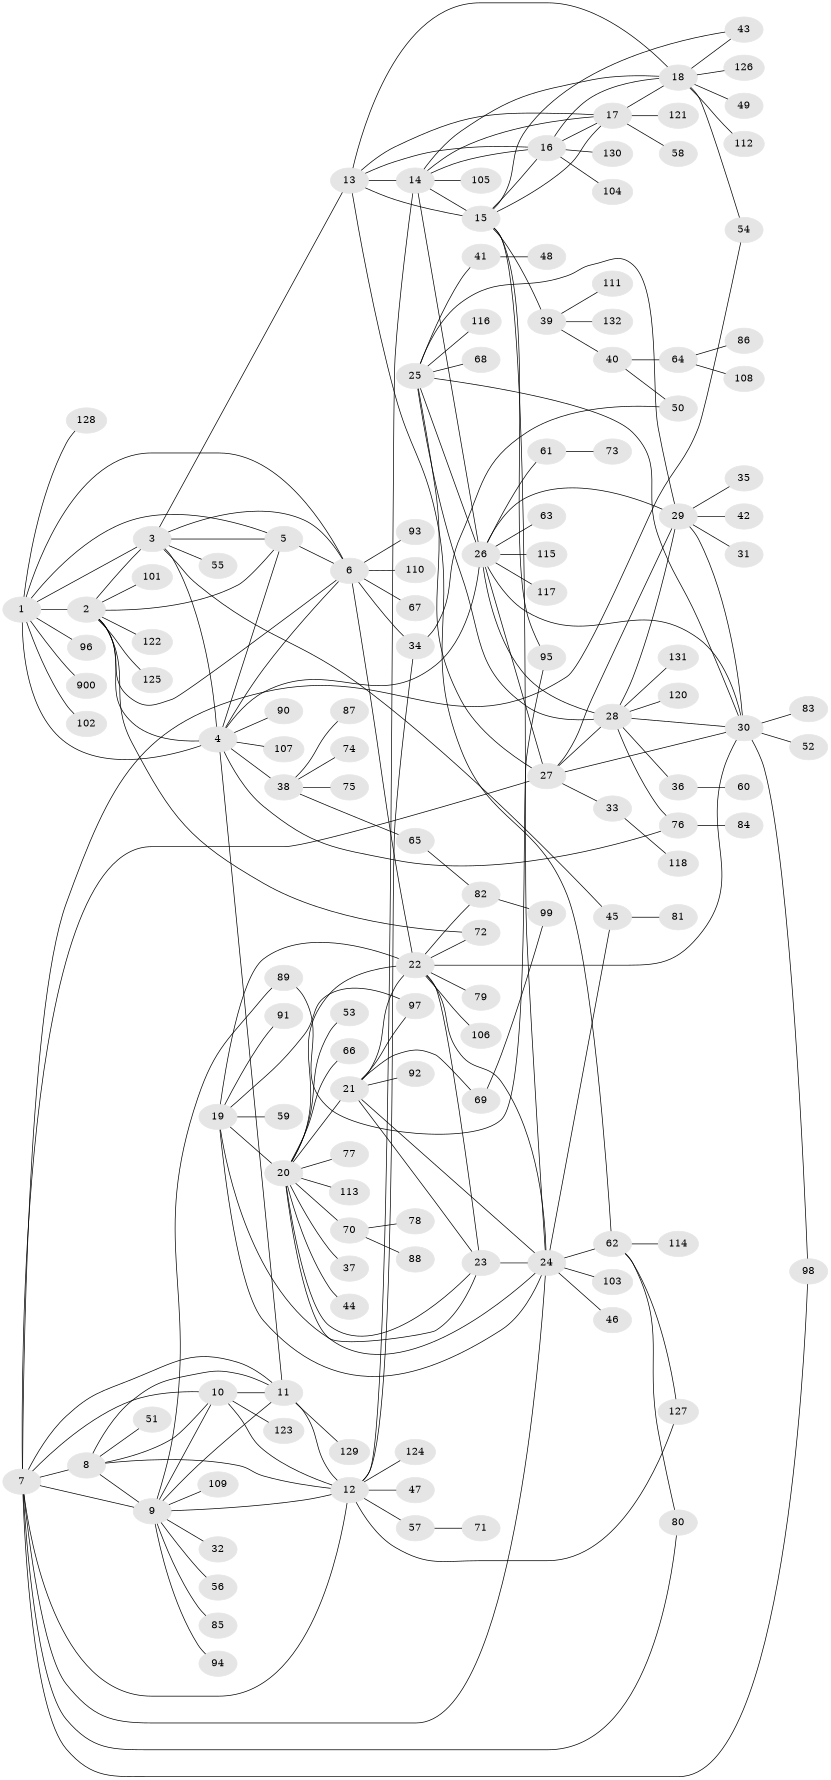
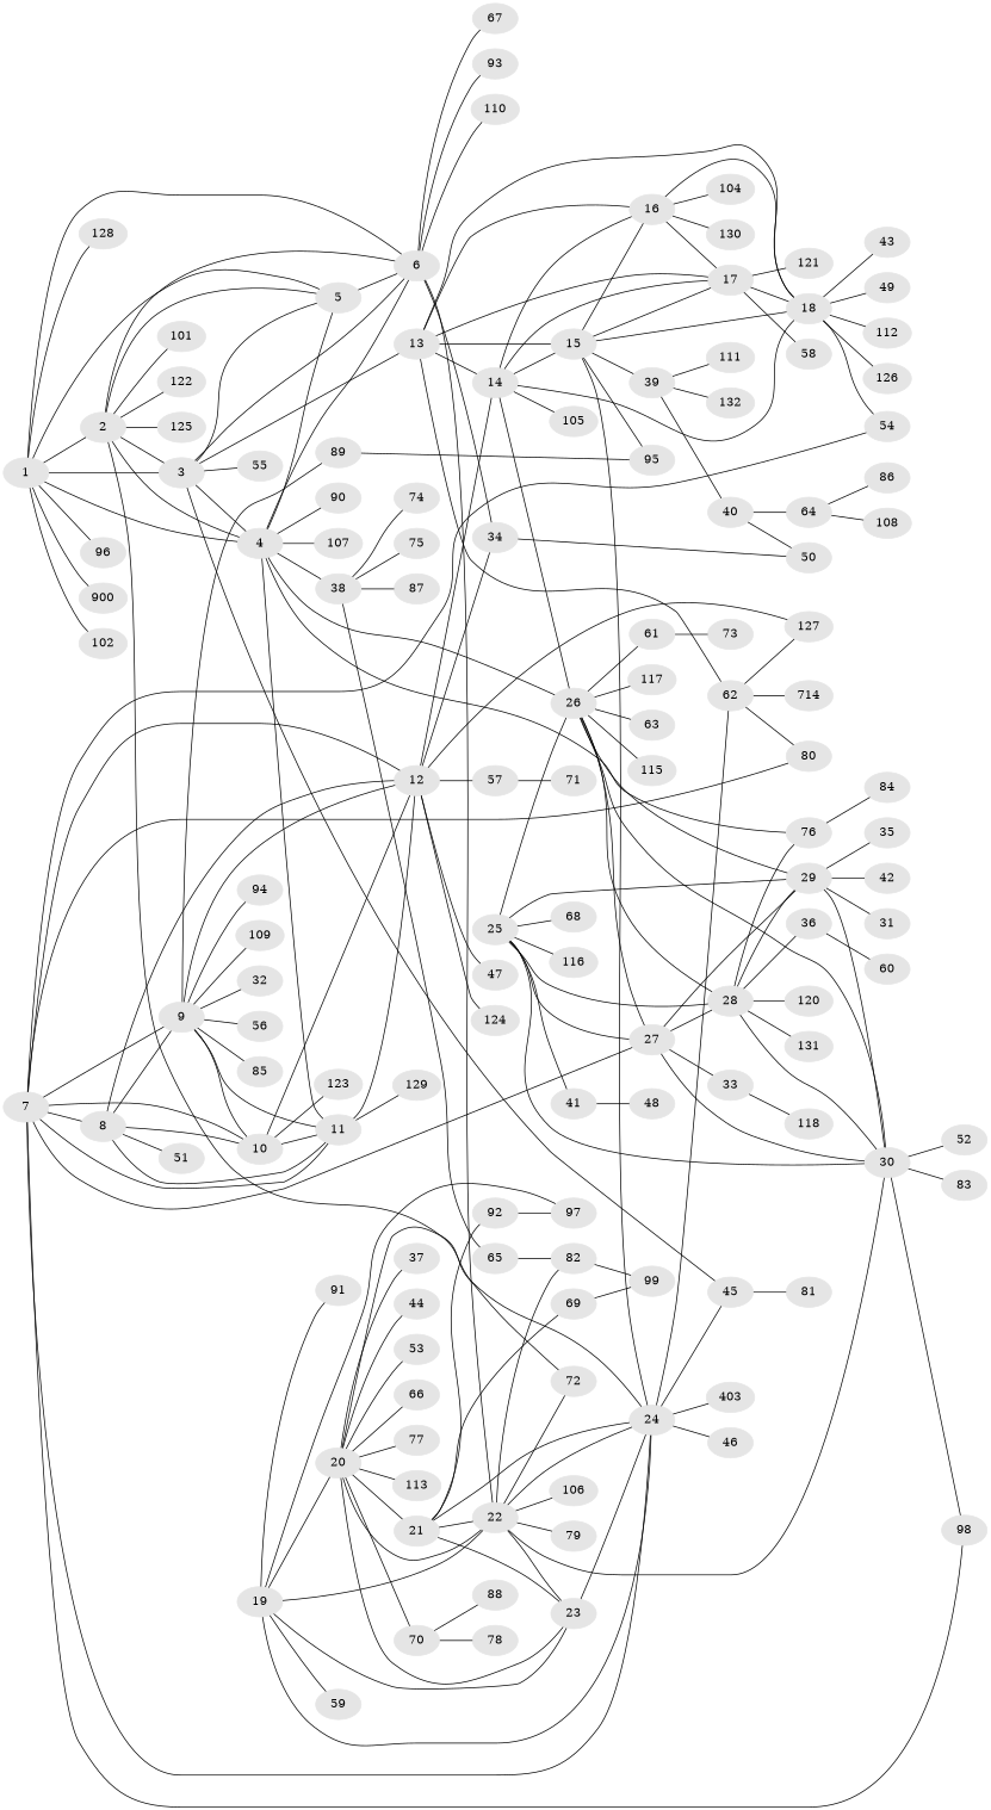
  graph {
    rankdir=LR
    node [color=gray90 style=filled]
    1
    2
    3
    4
    5
    6
    96
    n8 [label=900]
    102
    128
    72
    101
    122
    125
    13
    45
    55
    11
    26
    38
    76
    90
    107
    22
    34
    67
    93
    110
    14
    15
    16
    17
    18
    62
    81
    12
    129
    27
    30
    28
    29
    61
    63
    115
    117
    65
    74
    75
    87
    84
    24
    23
    79
    82
    106
    50
    7
    8
    9
    10
    54
    80
    98
    51
    32
    56
    85
    89
    94
    109
    123
    47
    57
    124
    127
    46
-   103
+   103 [label=403]
    33
    95
    105
    71
    39
    104
    130
    58
    121
    43
    49
    112
    126
-   114
+   114 [label=714]
    40
    111
    132
    19
    20
    59
    91
    97
    21
    37
    44
    53
    66
    70
    77
    113
    69
    92
    78
    88
    99
    52
    83
    25
    41
    68
    116
    36
    120
    131
    31
    35
    42
    48
    73
    118
    60
    64
    86
    108
    1 -- 2
    1 -- 3
    1 -- 4
    1 -- 5
    1 -- 6
    1 -- 96
    1 -- n8
    1 -- 102
    1 -- 128
    2 -- 3
    2 -- 4
    2 -- 5
    2 -- 6
    2 -- 72
    2 -- 101
    2 -- 122
    2 -- 125
    3 -- 4
    3 -- 5
    3 -- 6
    3 -- 13
    3 -- 45
    3 -- 55
    4 -- 5
    4 -- 6
    4 -- 11
    4 -- 26
    4 -- 38
    4 -- 76
    4 -- 90
    4 -- 107
    5 -- 6
    6 -- 22
    6 -- 34
    6 -- 67
    6 -- 93
    6 -- 110
    13 -- 14
    13 -- 15
    13 -- 16
    13 -- 17
    13 -- 18
    13 -- 62
    45 -- 81
    11 -- 12
    11 -- 129
    26 -- 27
    26 -- 30
    26 -- 28
    26 -- 29
    26 -- 61
    26 -- 63
    26 -- 115
    26 -- 117
    38 -- 65
    38 -- 74
    38 -- 75
    38 -- 87
    76 -- 84
    22 -- 72
    22 -- 30
    22 -- 24
    22 -- 23
    22 -- 79
    22 -- 82
    22 -- 106
    34 -- 50
    14 -- 26
    14 -- 15
    14 -- 16
    14 -- 17
    14 -- 18
    14 -- 105
    15 -- 16
    15 -- 17
-   15 -- 43
+   15 -- 18
    15 -- 24
    15 -- 95
    15 -- 39
    16 -- 17
    16 -- 18
    16 -- 104
    16 -- 130
    17 -- 18
    17 -- 58
    17 -- 121
    18 -- 54
    18 -- 43
    18 -- 49
    18 -- 112
    18 -- 126
    62 -- 80
    62 -- 127
    62 -- 114
    12 -- 34
    12 -- 14
    12 -- 47
    12 -- 57
    12 -- 124
    12 -- 127
    27 -- 30
    27 -- 28
    27 -- 29
    27 -- 33
    30 -- 98
    30 -- 52
    30 -- 83
    28 -- 76
    28 -- 30
    28 -- 29
    28 -- 36
    28 -- 120
    28 -- 131
    29 -- 30
    29 -- 31
    29 -- 35
    29 -- 42
    61 -- 73
    65 -- 82
    24 -- 45
    24 -- 62
    24 -- 46
    24 -- 103
    23 -- 24
    82 -- 99
    7 -- 11
    7 -- 12
    7 -- 27
    7 -- 24
    7 -- 8
    7 -- 9
    7 -- 10
    7 -- 54
    7 -- 80
    7 -- 98
    8 -- 11
    8 -- 12
    8 -- 9
    8 -- 10
    8 -- 51
    9 -- 11
    9 -- 12
    9 -- 10
    9 -- 32
    9 -- 56
    9 -- 85
    9 -- 89
    9 -- 94
    9 -- 109
    10 -- 11
    10 -- 12
    10 -- 123
    89 -- 95
    57 -- 71
    33 -- 118
    39 -- 40
    39 -- 111
    39 -- 132
    40 -- 50
    40 -- 64
    19 -- 22
    19 -- 24
    19 -- 23
    19 -- 20
    19 -- 59
    19 -- 91
    19 -- 97
    20 -- 22
    20 -- 24
    20 -- 23
    20 -- 21
    20 -- 37
    20 -- 44
    20 -- 53
    20 -- 66
    20 -- 70
    20 -- 77
    20 -- 113
    21 -- 22
    21 -- 24
    21 -- 23
-   21 -- 97
+   92 -- 97
    21 -- 69
    21 -- 92
    70 -- 78
    70 -- 88
    69 -- 99
    25 -- 26
    25 -- 27
    25 -- 30
    25 -- 28
    25 -- 29
    25 -- 41
    25 -- 68
    25 -- 116
    41 -- 48
    36 -- 60
    64 -- 86
    64 -- 108
  }
